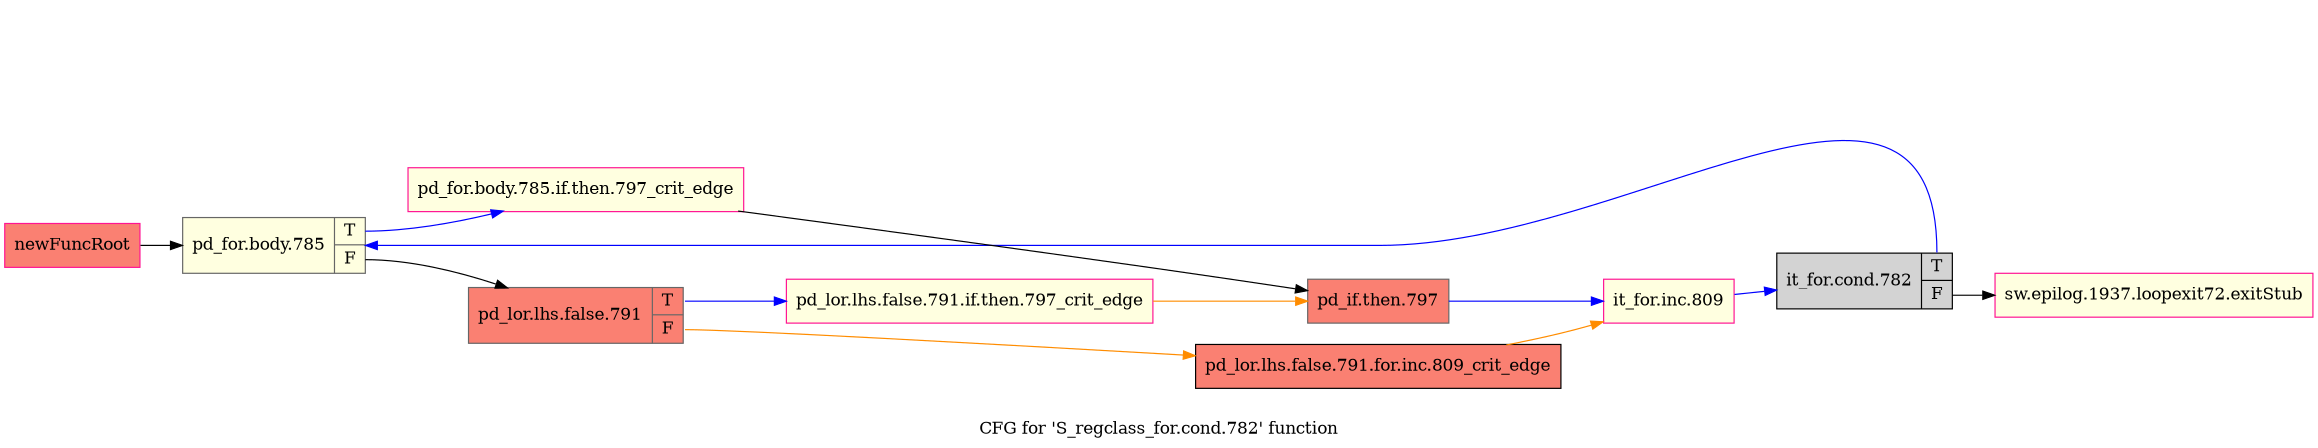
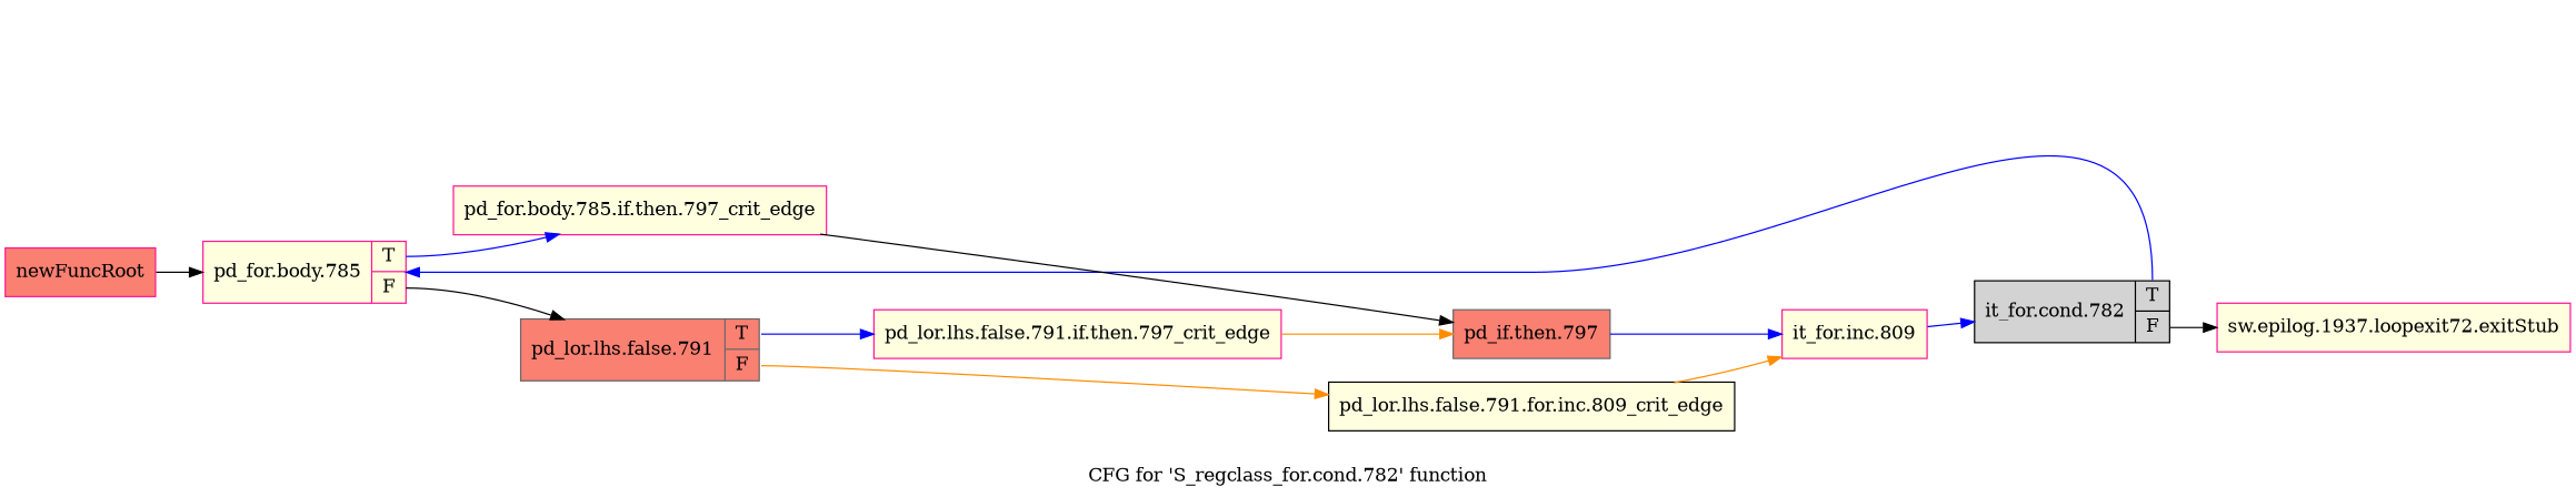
  digraph {
    label="CFG for 'S_regclass_for.cond.782' function"
    rankdir=LR
    node [color=deeppink fillcolor=lightyellow shape=record style=filled]
    edge [color=blue]
    n1 [fillcolor=salmon label="{newFuncRoot}"]
-   n2 [color=gray40 label="{pd_for.body.785|{<s0>T|<s1>F}}"]
+   n2 [label="{pd_for.body.785|{<s0>T|<s1>F}}"]
    n3 [color=black fillcolor=lightgrey label="{it_for.cond.782|{<s0>T|<s1>F}}"]
    n4 [label="{sw.epilog.1937.loopexit72.exitStub}"]
    n5 [label="{pd_for.body.785.if.then.797_crit_edge}"]
    n6 [color=gray40 fillcolor=salmon label="{pd_lor.lhs.false.791|{<s0>T|<s1>F}}"]
    n7 [color=gray40 fillcolor=salmon label="{pd_if.then.797}"]
    n8 [label="{pd_lor.lhs.false.791.if.then.797_crit_edge}"]
-   n9 [color=black fillcolor=salmon label="{pd_lor.lhs.false.791.for.inc.809_crit_edge}"]
+   n9 [color=black label="{pd_lor.lhs.false.791.for.inc.809_crit_edge}"]
    n10 [label="{it_for.inc.809}"]
    n1 -> n2 [color=black]
    n2 -> n5 [tailport=s0]
    n2 -> n6 [color=black tailport=s1]
    n3 -> n2 [tailport=s0]
    n3 -> n4 [color=black tailport=s1]
    n5 -> n7 [color=black]
    n6 -> n8 [tailport=s0]
    n6 -> n9 [color=darkorange tailport=s1]
    n7 -> n10
    n8 -> n7 [color=darkorange]
    n9 -> n10 [color=darkorange]
    n10 -> n3
  }
